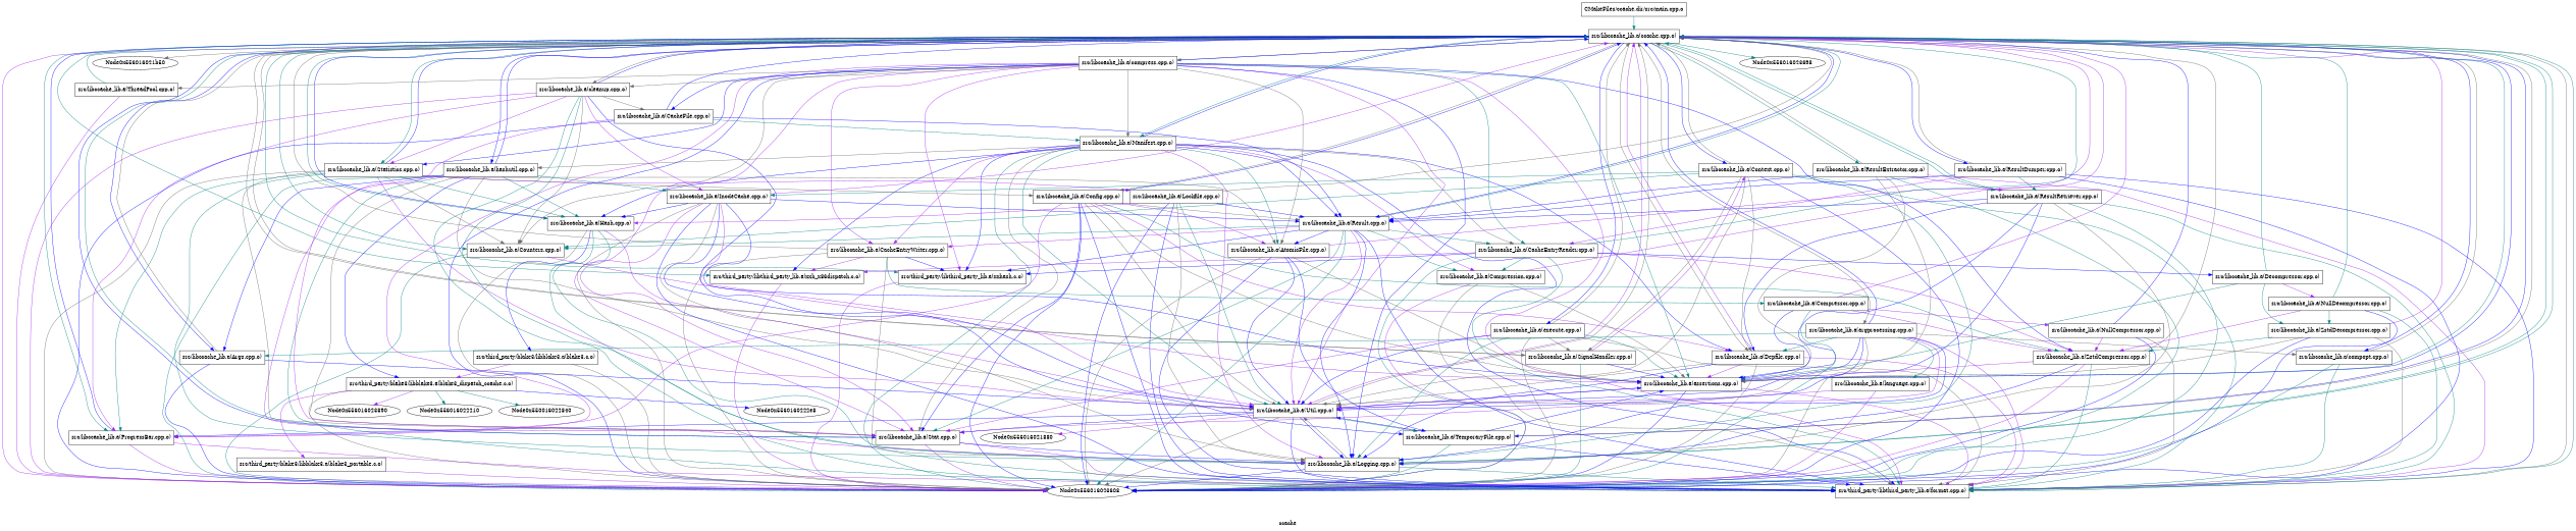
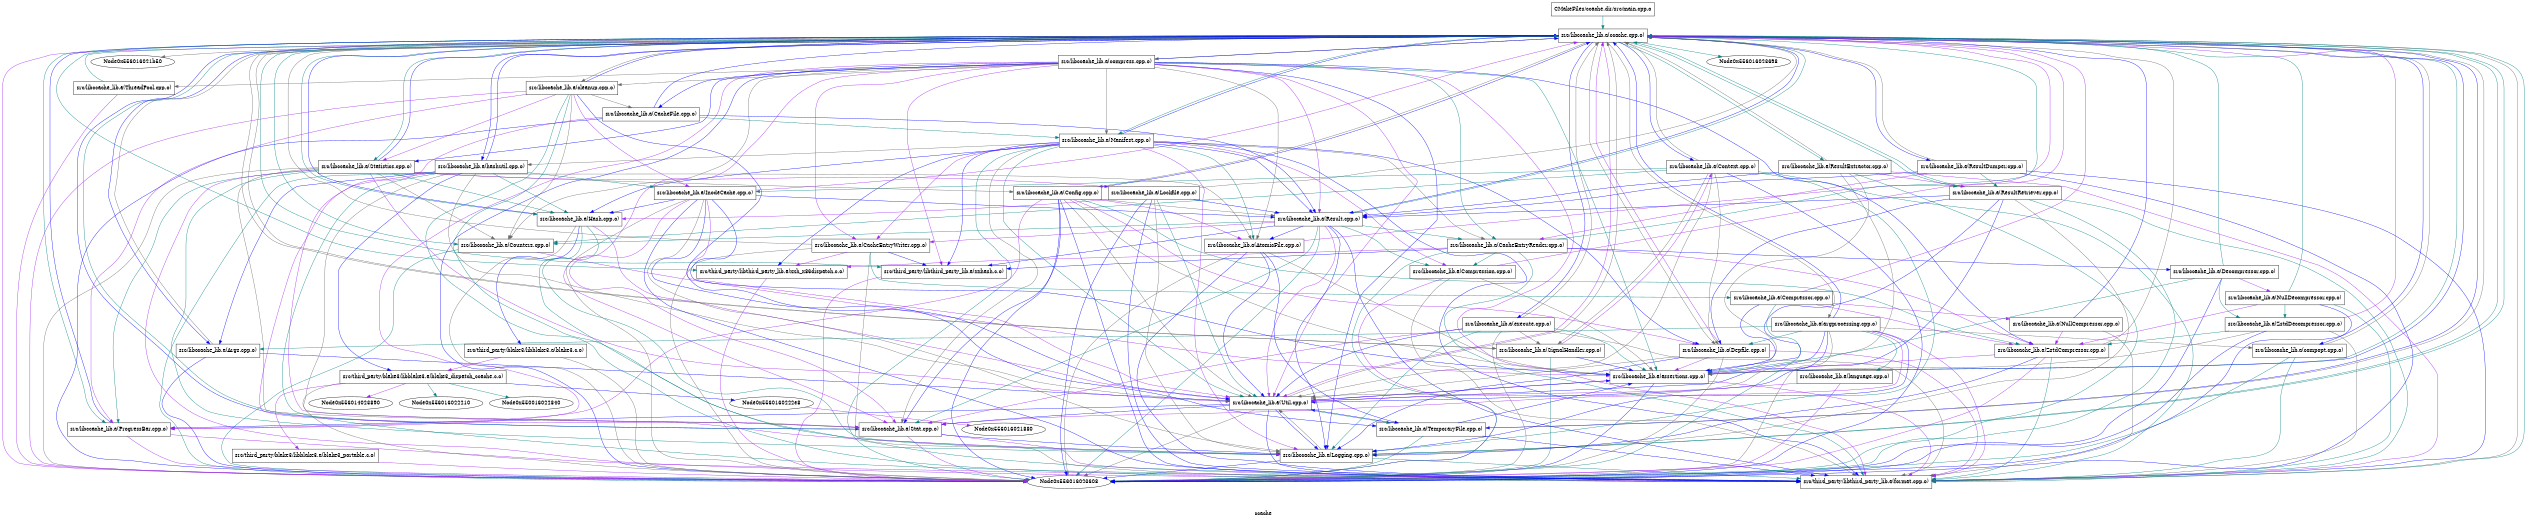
  digraph {
    label=ccache
    node [shape=record]
    edge [color=blue]
    n1 [label="{CMakeFiles/ccache.dir/src/main.cpp.o}"]
    n2 [label="{src/libccache_lib.a(ccache.cpp.o)}"]
    n3 [label="{src/libccache_lib.a(ProgressBar.cpp.o)}"]
    n4 [label="{src/libccache_lib.a(Counters.cpp.o)}"]
    n5 [label="{src/libccache_lib.a(assertions.cpp.o)}"]
    n6 [label="{src/libccache_lib.a(Util.cpp.o)}"]
    Node0x556016021b50 [shape=""]
    Node0x556016023608 [shape=""]
    n9 [label="{src/libccache_lib.a(Stat.cpp.o)}"]
    n10 [label="{src/libccache_lib.a(Logging.cpp.o)}"]
    n11 [label="{src/libccache_lib.a(TemporaryFile.cpp.o)}"]
    n12 [label="{src/libccache_lib.a(Args.cpp.o)}"]
    n13 [label="{src/libccache_lib.a(Hash.cpp.o)}"]
    n14 [label="{src/libccache_lib.a(Result.cpp.o)}"]
    n15 [label="{src/libccache_lib.a(ResultRetriever.cpp.o)}"]
    n16 [label="{src/libccache_lib.a(Depfile.cpp.o)}"]
    n17 [label="{src/libccache_lib.a(Manifest.cpp.o)}"]
    n18 [label="{src/libccache_lib.a(Context.cpp.o)}"]
    n19 [label="{src/libccache_lib.a(SignalHandler.cpp.o)}"]
    n20 [label="{src/libccache_lib.a(Statistics.cpp.o)}"]
    n21 [label="{src/libccache_lib.a(Config.cpp.o)}"]
    n22 [label="{src/libccache_lib.a(argprocessing.cpp.o)}"]
    n23 [label="{src/libccache_lib.a(ResultDumper.cpp.o)}"]
    n24 [label="{src/libccache_lib.a(ResultExtractor.cpp.o)}"]
    n25 [label="{src/libccache_lib.a(cleanup.cpp.o)}"]
    n26 [label="{src/libccache_lib.a(compopt.cpp.o)}"]
    n27 [label="{src/libccache_lib.a(compress.cpp.o)}"]
    n28 [label="{src/libccache_lib.a(execute.cpp.o)}"]
    n29 [label="{src/libccache_lib.a(hashutil.cpp.o)}"]
    Node0x556016023698 [shape=""]
    n31 [label="{src/third_party/libthird_party_lib.a(format.cpp.o)}"]
    n32 [label="{src/third_party/libthird_party_lib.a(xxhash.c.o)}"]
    n33 [label="{src/third_party/libthird_party_lib.a(xxh_x86dispatch.c.o)}"]
    Node0x556016021880 [shape=""]
    n35 [label="{src/third_party/blake3/libblake3.a(blake3.c.o)}"]
    n36 [label="{src/libccache_lib.a(CacheEntryWriter.cpp.o)}"]
    n37 [label="{src/libccache_lib.a(AtomicFile.cpp.o)}"]
    n38 [label="{src/libccache_lib.a(Compression.cpp.o)}"]
    n39 [label="{src/libccache_lib.a(CacheEntryReader.cpp.o)}"]
    n40 [label="{src/libccache_lib.a(InodeCache.cpp.o)}"]
    n41 [label="{src/libccache_lib.a(Lockfile.cpp.o)}"]
    n42 [label="{src/libccache_lib.a(ZstdCompressor.cpp.o)}"]
    n43 [label="{src/libccache_lib.a(language.cpp.o)}"]
    n44 [label="{src/libccache_lib.a(CacheFile.cpp.o)}"]
    n45 [label="{src/libccache_lib.a(ThreadPool.cpp.o)}"]
    n46 [label="{src/third_party/blake3/libblake3.a(blake3_dispatch_ccache.c.o)}"]
    n47 [label="{src/libccache_lib.a(Compressor.cpp.o)}"]
    n48 [label="{src/libccache_lib.a(Decompressor.cpp.o)}"]
    n49 [label="{src/third_party/blake3/libblake3.a(blake3_portable.c.o)}"]
    Node0x5560160222e8 [shape=""]
    Node0x556016022210 [shape=""]
    n52 [label=Node0x550016022840 shape=""]
-   Node0x556016023890 [shape=""]
+   Node0x556016023890 [label=Node0x556014023890 shape=""]
    n54 [label="{src/libccache_lib.a(NullCompressor.cpp.o)}"]
    n55 [label="{src/libccache_lib.a(ZstdDecompressor.cpp.o)}"]
    n56 [label="{src/libccache_lib.a(NullDecompressor.cpp.o)}"]
    n1 -> n2 [color=teal]
    n2 -> n3 [color=teal]
    n2 -> n4 [color=teal]
    n2 -> n5 [color=teal]
    n2 -> n6 [color=purple]
    n2 -> Node0x556016021b50 [color=gray40]
    n2 -> Node0x556016023608 [color=purple]
    n2 -> n9
    n2 -> n10 [color=teal]
    n2 -> n11
    n2 -> n12
    n2 -> n13 [color=teal]
    n2 -> n14
    n2 -> n15 [color=teal]
    n2 -> n16 [color=gray40]
    n2 -> n17 [color=teal]
    n2 -> n18
    n2 -> n19 [color=gray40]
    n2 -> n20 [color=teal]
    n2 -> n21 [color=gray40]
    n2 -> n22 [color=gray40]
    n2 -> n23
    n2 -> n24 [color=teal]
    n2 -> n25 [color=gray40]
    n2 -> n26
    n2 -> n27 [color=gray40]
    n2 -> n28
    n2 -> n29
    n2 -> Node0x556016023698 [color=teal]
    n2 -> n31 [color=gray40]
    n2 -> n32 [color=teal]
    n2 -> n33 [color=teal]
    n3 -> n2
    n3 -> Node0x556016023608 [color=purple]
    n3 -> n31 [color=purple]
    n4 -> n5 [color=purple]
    n4 -> Node0x556016023608 [color=teal]
    n5 -> n2
    n5 -> n6 [color=purple]
    n5 -> Node0x556016023608
    n5 -> n31 [color=purple]
    n6 -> n2 [color=gray40]
    n6 -> n3
    n6 -> n5
    n6 -> Node0x556016023608 [color=gray40]
    n6 -> n9
    n6 -> n10
    n6 -> n11 [color=teal]
    n6 -> n31
-   n6 -> Node0x556016021880 [color=purple]
+   Node0x5560160222e8 -> Node0x556016021880 [color=purple]
    n9 -> n2 [color=teal]
    n9 -> Node0x556016023608 [color=purple]
    n9 -> n10
    n9 -> n31 [color=purple]
    n10 -> n2 [color=teal]
    n10 -> n6 [color=gray40]
    n10 -> Node0x556016023608
    n10 -> n31 [color=teal]
    n11 -> n2 [color=gray40]
    n11 -> n5
    n11 -> n6
    n11 -> Node0x556016023608 [color=teal]
    n11 -> n31
    n12 -> n2 [color=gray40]
    n12 -> n6
    n12 -> Node0x556016023608
    n13 -> n2
    n13 -> n6 [color=purple]
    n13 -> Node0x556016023608 [color=gray40]
    n13 -> n10 [color=teal]
    n13 -> n31 [color=teal]
    n13 -> n35
    n14 -> n2 [color=teal]
    n14 -> n4 [color=teal]
    n14 -> n6 [color=purple]
    n14 -> Node0x556016023608 [color=teal]
    n14 -> n9 [color=teal]
    n14 -> n10
    n14 -> n31
    n14 -> n32
    n14 -> n36 [color=purple]
    n14 -> n37
    n14 -> n38 [color=teal]
    n14 -> n39 [color=teal]
    n15 -> n2 [color=teal]
    n15 -> n5
    n15 -> n6
    n15 -> Node0x556016023608 [color=teal]
    n15 -> n10 [color=gray40]
    n15 -> n14
    n15 -> n16
    n15 -> n31 [color=teal]
    n16 -> n2 [color=purple]
    n16 -> n5 [color=purple]
    n16 -> n6 [color=gray40]
    n16 -> Node0x556016023608 [color=gray40]
    n16 -> n10
    n16 -> n31 [color=purple]
    n17 -> n2
    n17 -> n6 [color=teal]
    n17 -> Node0x556016023608 [color=teal]
    n17 -> n9 [color=gray40]
    n17 -> n10 [color=purple]
    n17 -> n13
    n17 -> n14
    n17 -> n16
    n17 -> n29 [color=gray40]
    n17 -> n31
    n17 -> n32
    n17 -> n33
    n17 -> n36 [color=purple]
    n17 -> n37 [color=teal]
    n17 -> n38 [color=purple]
    n17 -> n39 [color=gray40]
    n18 -> n2 [color=gray40]
    n18 -> n4 [color=teal]
    n18 -> n6 [color=gray40]
    n18 -> Node0x556016023608
    n18 -> n10 [color=teal]
    n18 -> n16 [color=gray40]
    n18 -> n19 [color=gray40]
    n18 -> n31 [color=teal]
    n18 -> n40 [color=teal]
    n19 -> n2 [color=gray40]
    n19 -> n5
    n19 -> Node0x556016023608 [color=teal]
    n19 -> n18 [color=purple]
    n20 -> n2
    n20 -> n3 [color=teal]
    n20 -> n4 [color=gray40]
    n20 -> n6 [color=purple]
    n20 -> Node0x556016023608 [color=gray40]
    n20 -> n9 [color=gray40]
    n20 -> n10 [color=teal]
    n20 -> n13 [color=teal]
    n20 -> n21 [color=gray40]
+   n20 -> n31 [color=purple]
    n20 -> n37 [color=gray40]
    n20 -> n41 [color=purple]
    n21 -> n2
    n21 -> n3 [color=purple]
    n21 -> n5 [color=gray40]
    n21 -> n6 [color=gray40]
    n21 -> Node0x556016023608
    n21 -> n9
    n21 -> n14 [color=gray40]
    n21 -> n16 [color=purple]
    n21 -> n31
    n21 -> n37 [color=purple]
    n21 -> n42 [color=teal]
    n22 -> n2
    n22 -> n5
    n22 -> n6
    n22 -> Node0x556016023608 [color=gray40]
    n22 -> n9 [color=purple]
    n22 -> n10
    n22 -> n12 [color=teal]
    n22 -> n16 [color=teal]
    n22 -> n26 [color=gray40]
    n22 -> n31 [color=purple]
    n22 -> n43 [color=teal]
    n23 -> n2 [color=gray40]
    n23 -> Node0x556016023608
    n23 -> n14
    n23 -> n15 [color=teal]
    n23 -> n31
    n23 -> n39 [color=purple]
    n24 -> n2 [color=gray40]
    n24 -> n5 [color=gray40]
    n24 -> n6 [color=gray40]
    n24 -> Node0x556016023608 [color=teal]
    n24 -> n14
    n24 -> n15 [color=purple]
    n24 -> n31 [color=purple]
    n25 -> n2
    n25 -> n3 [color=purple]
    n25 -> n4 [color=gray40]
    n25 -> n6
    n25 -> Node0x556016023608 [color=purple]
    n25 -> n10 [color=teal]
    n25 -> n20 [color=purple]
    n25 -> n31 [color=teal]
    n25 -> n40 [color=purple]
    n25 -> n44 [color=gray40]
    n26 -> n2 [color=gray40]
    n26 -> Node0x556016023608 [color=teal]
    n26 -> n31 [color=teal]
    n27 -> n2
    n27 -> n3 [color=purple]
    n27 -> n4 [color=gray40]
    n27 -> n5 [color=teal]
    n27 -> n6 [color=purple]
    n27 -> Node0x556016023608
    n27 -> n9 [color=purple]
    n27 -> n10
+   n27 -> n14 [color=purple]
    n27 -> n17 [color=gray40]
    n27 -> n20
    n27 -> n25 [color=gray40]
    n27 -> n31 [color=purple]
    n27 -> n32 [color=purple]
    n27 -> n36 [color=purple]
    n27 -> n37 [color=gray40]
    n27 -> n39 [color=teal]
    n27 -> n42
    n27 -> n44
    n27 -> n45 [color=gray40]
    n28 -> n2 [color=gray40]
    n28 -> n5 [color=teal]
    n28 -> n6
    n28 -> Node0x556016023608 [color=gray40]
    n28 -> n9 [color=purple]
    n28 -> n10 [color=teal]
    n28 -> n19 [color=gray40]
    n28 -> n31 [color=gray40]
    n29 -> n2
    n29 -> n6 [color=gray40]
    n29 -> Node0x556016023608 [color=teal]
    n29 -> n9 [color=gray40]
    n29 -> n10 [color=purple]
    n29 -> n12
    n29 -> n13 [color=teal]
    n29 -> n31 [color=teal]
    n29 -> n40 [color=teal]
    n29 -> n46
    n31 -> n2 [color=teal]
    n32 -> Node0x556016023608 [color=purple]
    n33 -> Node0x556016023608 [color=purple]
    n35 -> Node0x556016023608 [color=gray40]
    n35 -> n46 [color=purple]
    n36 -> n2 [color=gray40]
    n36 -> Node0x556016023608 [color=gray40]
    n36 -> n31 [color=gray40]
    n36 -> n32
    n36 -> n33 [color=purple]
    n36 -> n47 [color=teal]
    n37 -> n2 [color=purple]
    n37 -> n5 [color=gray40]
    n37 -> n6
    n37 -> Node0x556016023608 [color=gray40]
    n37 -> n11
    n37 -> n31
    n38 -> n2 [color=purple]
    n38 -> n5 [color=gray40]
    n38 -> Node0x556016023608 [color=purple]
    n38 -> n31 [color=gray40]
    n39 -> n2 [color=teal]
    n39 -> Node0x556016023608 [color=teal]
    n39 -> n31 [color=teal]
    n39 -> n32
    n39 -> n33 [color=purple]
    n39 -> n38 [color=teal]
    n39 -> n42 [color=purple]
    n39 -> n48
    n40 -> n2 [color=purple]
    n40 -> n5
    n40 -> n6 [color=purple]
    n40 -> Node0x556016023608 [color=gray40]
    n40 -> n9 [color=purple]
    n40 -> n10 [color=gray40]
    n40 -> n11
    n40 -> n13
    n40 -> n14
    n40 -> n31
    n41 -> n2 [color=gray40]
    n41 -> n6 [color=teal]
    n41 -> Node0x556016023608
    n41 -> n10 [color=gray40]
    n41 -> n13 [color=purple]
    n41 -> n14
    n41 -> n31
    n42 -> n2 [color=gray40]
    n42 -> n5 [color=purple]
    n42 -> Node0x556016023608 [color=purple]
    n42 -> n10
    n42 -> n31 [color=teal]
    n43 -> n6 [color=purple]
    n43 -> Node0x556016023608 [color=purple]
    n44 -> n2
    n44 -> Node0x556016023608
    n44 -> n9 [color=purple]
    n44 -> n14
    n44 -> n17 [color=teal]
    n45 -> n2 [color=teal]
    n45 -> Node0x556016023608 [color=purple]
    n46 -> Node0x556016023608 [color=gray40]
    n46 -> n49 [color=purple]
    n46 -> Node0x5560160222e8
    n46 -> Node0x556016022210 [color=teal]
    n46 -> n52 [color=teal]
    n46 -> Node0x556016023890 [color=purple]
    n47 -> n2 [color=purple]
    n47 -> n5
    n47 -> Node0x556016023608 [color=teal]
    n47 -> n42 [color=purple]
    n47 -> n54 [color=purple]
    n48 -> n2 [color=teal]
    n48 -> n5 [color=teal]
    n48 -> n55 [color=teal]
    n48 -> n56 [color=purple]
    n49 -> Node0x556016023608 [color=purple]
    n54 -> n2
-   n54 -> Node0x556016023608
+   n48 -> Node0x556016023608
    n54 -> n31 [color=gray40]
    n54 -> n42 [color=purple]
    n55 -> n2 [color=purple]
    n55 -> n5 [color=gray40]
    n55 -> Node0x556016023608
    n55 -> n31 [color=gray40]
    n55 -> n42 [color=teal]
    n56 -> n2 [color=teal]
    n56 -> Node0x556016023608
    n56 -> n31 [color=teal]
    n56 -> n42 [color=purple]
    n56 -> n55 [color=teal]
  }
